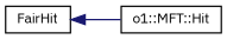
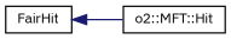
  digraph {
    rankdir=LR
    fontname="IBM Plex Sans"
    node [color=black fontname="IBM Plex Sans" fontsize=10 shape=record]
    n1 [height=0.2 label=FairHit width=0.4]
-   n2 [height=0.2 label="o1::MFT::Hit" width=0.4]
+   n2 [height=0.2 label="o2::MFT::Hit" width=0.4]
    n1 -> n2 [color=midnightblue dir=back fontname="IBM Plex Sans" fontsize=10 labelfontname=Helvetica labelfontsize=10 style=solid]
  }
